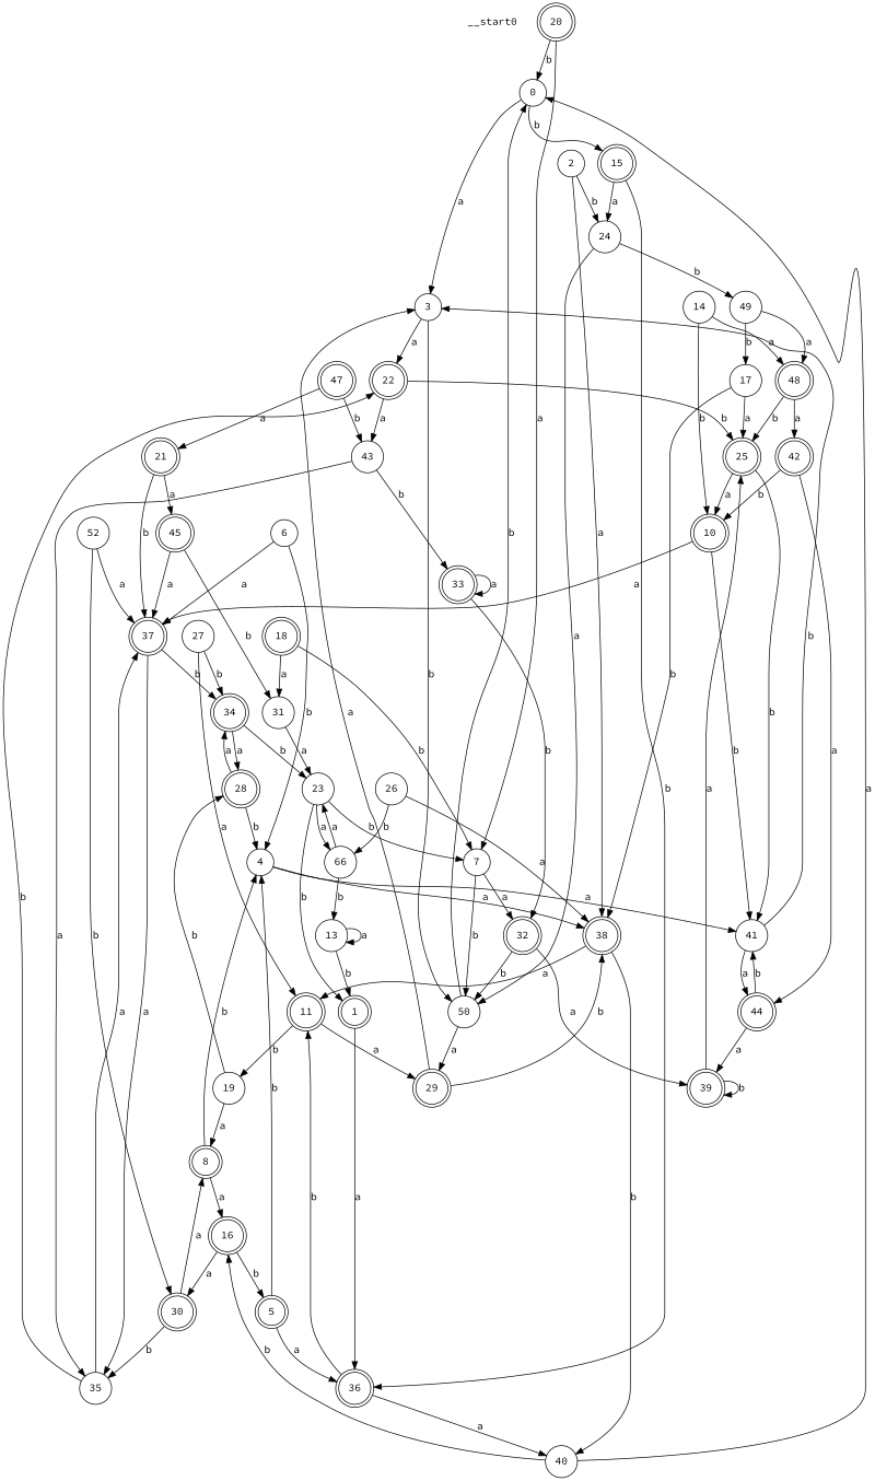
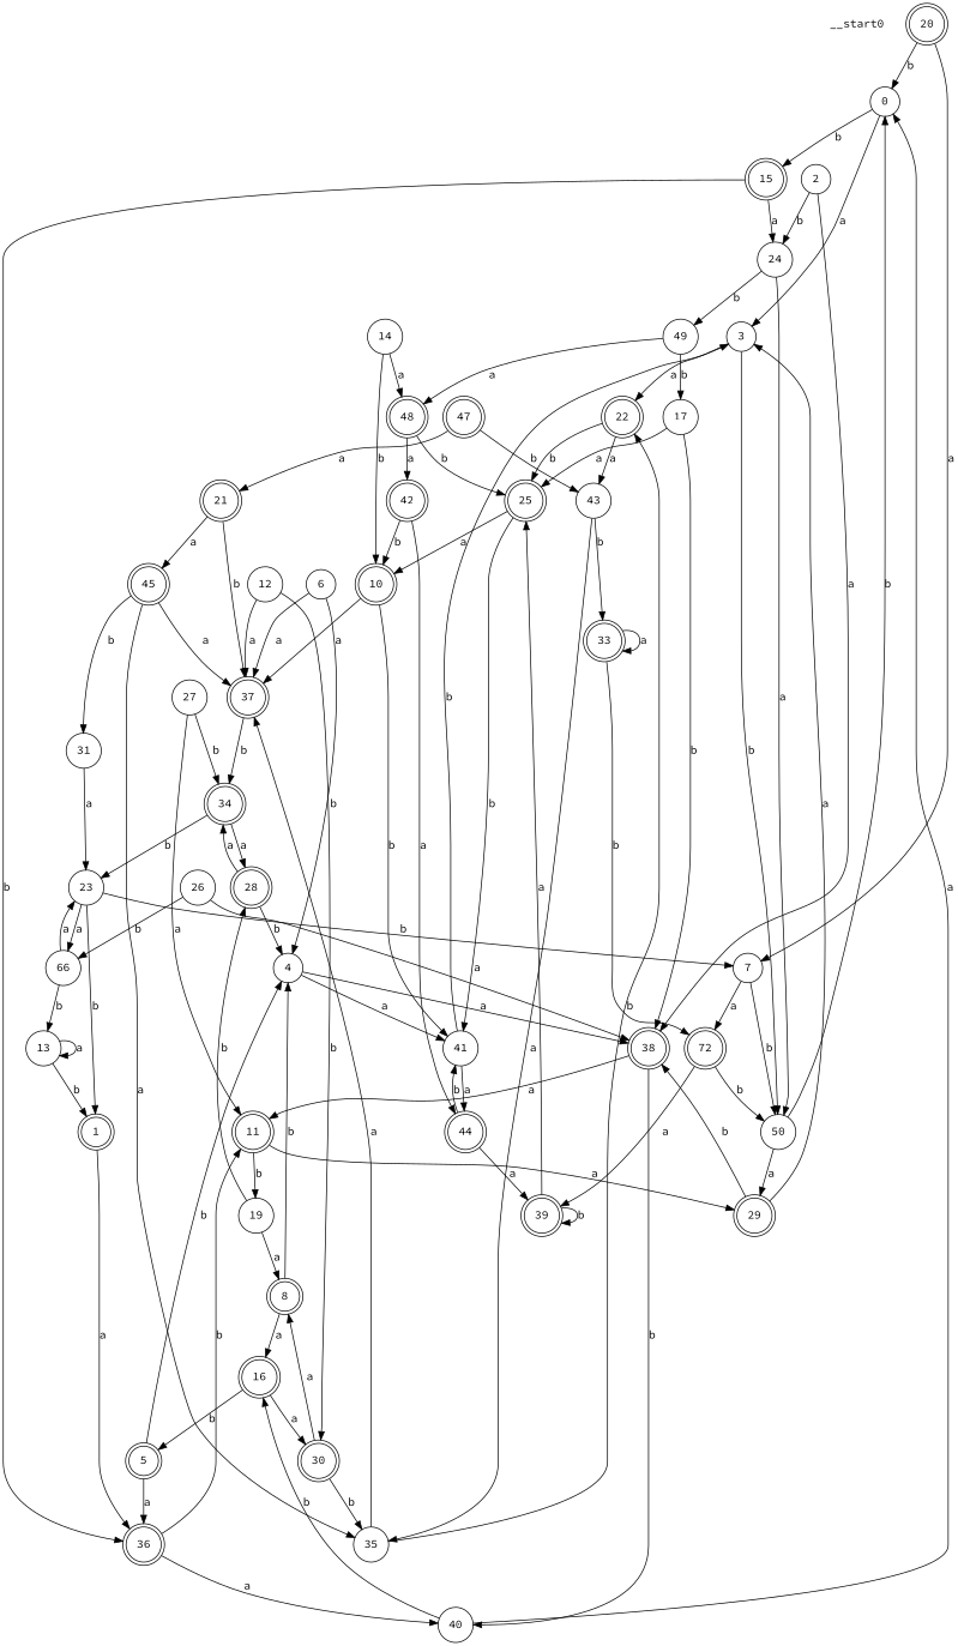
  digraph {
    fontname="Source Code Pro"
    rankdir=TB
    node [fontname="Source Code Pro" shape=doublecircle color=black fillcolor=white style="rounded,filled"]
    edge [fontname="Source Code Pro"]
    __start0 [shape=none color="" fillcolor="" style=""]
    n2 [label=0 shape=circle style=filled]
    n3 [label=3 shape=circle style=filled]
    n4 [label=15]
    n5 [label=22]
    n6 [label=50 shape=circle style=filled]
    n7 [label=36]
    n8 [label=24 shape=circle style=filled]
    n9 [label=1]
    n10 [label=11]
    n11 [label=40 shape=circle style=filled]
    n12 [label=2 shape=circle style=filled]
    n13 [label=38]
    n14 [label=49 shape=circle style=filled]
    n15 [label=25]
    n16 [label=43 shape=circle style=filled]
    n17 [label=29]
    n18 [label=4 shape=circle style=filled]
    n19 [label=41 shape=circle style=filled]
    n20 [label=44]
    n21 [label=5]
    n22 [label=6 shape=circle style=filled]
    n23 [label=37]
    n24 [label=34]
    n25 [label=35 shape=circle style=filled]
    n26 [label=7 shape=circle style=filled]
-   n27 [label=32]
+   n27 [label=72]
    n28 [label=39]
    n29 [label=8]
    n30 [label=16]
    n31 [label=30]
    n32 [label=10]
    n33 [label=19 shape=circle style=filled]
    n34 [label=28]
-   n35 [label=52 shape=circle style=filled]
+   n35 [label=12 shape=circle style=filled]
    n36 [label=13 shape=circle style=filled]
    n37 [label=14 shape=circle style=filled]
    n38 [label=48]
    n39 [label=42]
    n40 [label=17 shape=circle style=filled]
-   n41 [label=18]
    n42 [label=31 shape=circle style=filled]
    n43 [label=23 shape=circle style=filled]
    n44 [label=20]
    n45 [label=21]
    n46 [label=45]
    n47 [label=33]
    n48 [label=66 shape=circle style=filled]
    n49 [label=26 shape=circle style=filled]
    n50 [label=27 shape=circle style=filled]
    n51 [label=47]
    n2 -> n3 [label=a]
    n2 -> n4 [label=b]
    n3 -> n5 [label=a]
    n3 -> n6 [label=b]
    n4 -> n7 [label=b]
    n4 -> n8 [label=a]
    n5 -> n15 [label=b]
    n5 -> n16 [label=a]
    n6 -> n2 [label=b]
    n6 -> n17 [label=a]
    n7 -> n10 [label=b]
    n7 -> n11 [label=a]
    n8 -> n6 [label=a]
    n8 -> n14 [label=b]
    n9 -> n7 [label=a]
    n10 -> n17 [label=a]
    n10 -> n33 [label=b]
    n11 -> n2 [label=a]
    n11 -> n30 [label=b]
    n12 -> n8 [label=b]
    n12 -> n13 [label=a]
    n13 -> n10 [label=a]
    n13 -> n11 [label=b]
    n14 -> n38 [label=a]
    n14 -> n40 [label=b]
    n15 -> n19 [label=b]
    n15 -> n32 [label=a]
    n16 -> n25 [label=a]
    n16 -> n47 [label=b]
    n17 -> n3 [label=a]
    n17 -> n13 [label=b]
    n18 -> n13 [label=a]
    n18 -> n19 [label=a]
    n19 -> n3 [label=b]
    n19 -> n20 [label=a]
    n20 -> n19 [label=b]
    n20 -> n28 [label=a]
    n21 -> n7 [label=a]
    n21 -> n18 [label=b]
    n22 -> n18 [label=b]
    n22 -> n23 [label=a]
    n23 -> n24 [label=b]
-   n23 -> n25 [label=a]
+   n46 -> n25 [label=a]
    n24 -> n34 [label=a]
    n24 -> n43 [label=b]
    n25 -> n5 [label=b]
    n25 -> n23 [label=a]
    n26 -> n6 [label=b]
    n26 -> n27 [label=a]
    n27 -> n6 [label=b]
    n27 -> n28 [label=a]
    n28 -> n15 [label=a]
    n28 -> n28 [label=b]
    n29 -> n18 [label=b]
    n29 -> n30 [label=a]
    n30 -> n21 [label=b]
    n30 -> n31 [label=a]
    n31 -> n25 [label=b]
    n31 -> n29 [label=a]
    n32 -> n19 [label=b]
    n32 -> n23 [label=a]
    n33 -> n29 [label=a]
    n33 -> n34 [label=b]
    n34 -> n18 [label=b]
    n34 -> n24 [label=a]
    n35 -> n23 [label=a]
    n35 -> n31 [label=b]
    n36 -> n9 [label=b]
    n36 -> n36 [label=a]
    n37 -> n32 [label=b]
    n37 -> n38 [label=a]
    n38 -> n15 [label=b]
    n38 -> n39 [label=a]
    n39 -> n20 [label=a]
    n39 -> n32 [label=b]
    n40 -> n13 [label=b]
    n40 -> n15 [label=a]
-   n41 -> n26 [label=b]
-   n41 -> n42 [label=a]
    n42 -> n43 [label=a]
    n43 -> n9 [label=b]
    n43 -> n26 [label=b]
    n43 -> n48 [label=a]
    n44 -> n2 [label=b]
    n44 -> n26 [label=a]
    n45 -> n23 [label=b]
    n45 -> n46 [label=a]
    n46 -> n23 [label=a]
    n46 -> n42 [label=b]
    n47 -> n27 [label=b]
    n47 -> n47 [label=a]
    n48 -> n36 [label=b]
    n48 -> n43 [label=a]
    n49 -> n13 [label=a]
    n49 -> n48 [label=b]
    n50 -> n10 [label=a]
    n50 -> n24 [label=b]
    n51 -> n16 [label=b]
    n51 -> n45 [label=a]
  }
